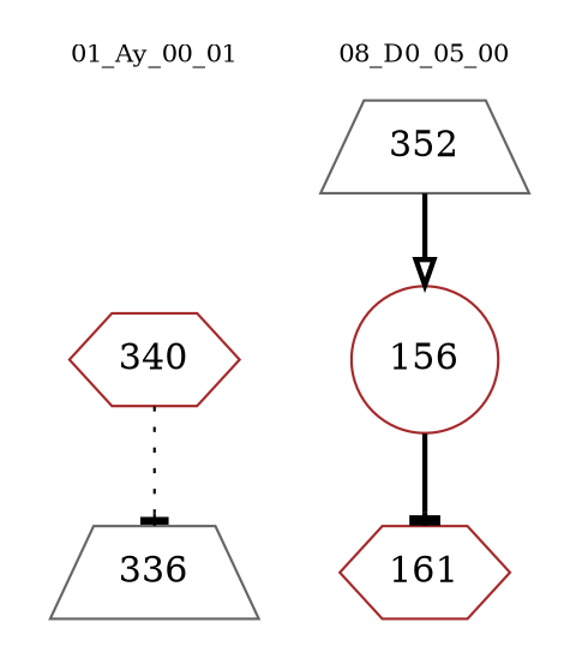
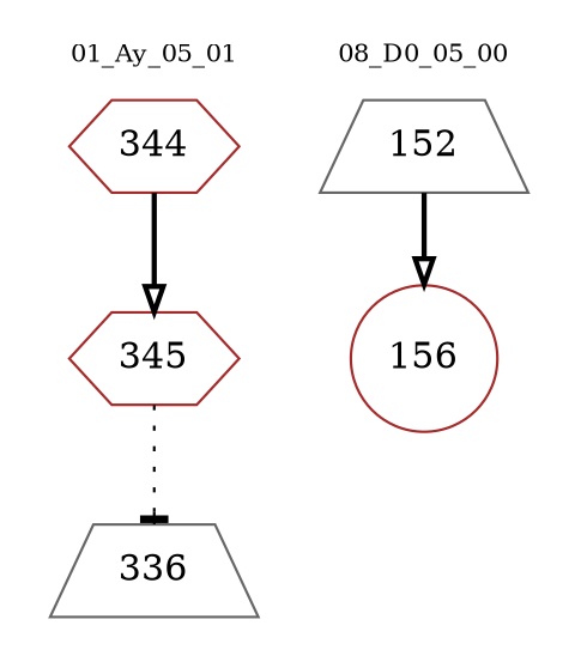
  digraph {
    node [color=brown shape=hexagon]
    edge [arrowhead=onormal color=black style=bold]
+   n1 [label=344]
    n2 [color=gray40 label=336 shape=trapezium]
-   n3 [label=340]
+   n3 [label=345]
    n4 [label=156 shape=circle]
-   n5 [color=gray40 label=352 shape=trapezium]
-   n6 [label=161]
+   n5 [color=gray40 label=152 shape=trapezium]
    subgraph cluster_1 {
      color=white
      fontsize=10
-     label="01_Ay_00_01"
+     label="01_Ay_05_01"
+     n1
      n2
      n3
    }
    subgraph cluster_2 {
      color=white
      fontsize=10
      label="08_D0_05_00"
      n4
      n5
-     n6
    }
+   n1 -> n3
    n3 -> n2 [arrowhead=tee style=dotted]
-   n4 -> n6 [arrowhead=tee]
    n5 -> n4
  }
